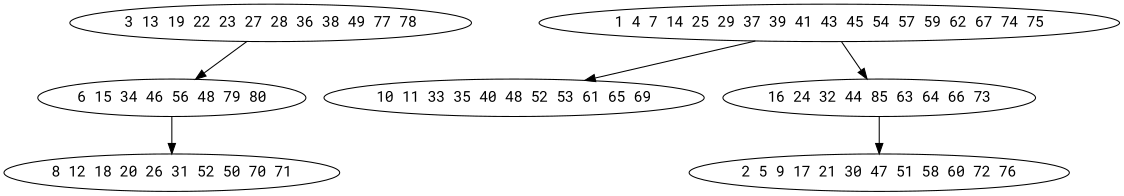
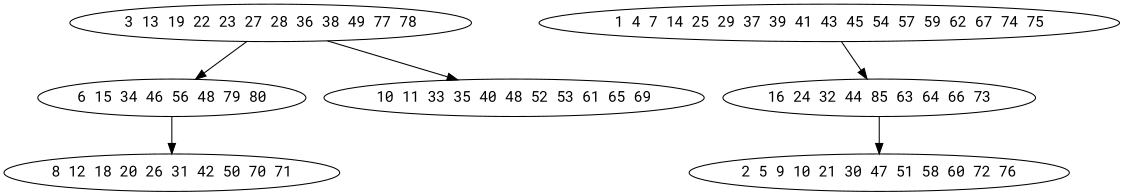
  digraph {
    fontname="Roboto Mono"
    node [fontname="Roboto Mono"]
    edge [fontname="Roboto Mono"]
    n1 [label="3 13 19 22 23 27 28 36 38 49 77 78"]
    n2 [label="6 15 34 46 56 48 79 80"]
    n3 [label="1 4 7 14 25 29 37 39 41 43 45 54 57 59 62 67 74 75"]
    n4 [label="10 11 33 35 40 48 52 53 61 65 69"]
    n5 [label="16 24 32 44 85 63 64 66 73"]
-   n6 [label="8 12 18 20 26 31 52 50 70 71"]
-   n7 [label="2 5 9 17 21 30 47 51 58 60 72 76"]
+   n6 [label="8 12 18 20 26 31 42 50 70 71"]
+   n7 [label="2 5 9 10 21 30 47 51 58 60 72 76"]
    n1 -> n2
    n2 -> n6
-   n3 -> n4
+   n1 -> n4
    n3 -> n5
    n5 -> n7
  }
